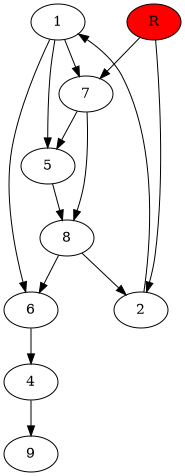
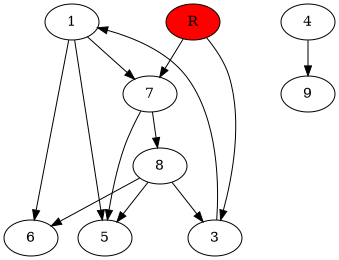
  digraph {
    1
    5
    6
    7
    8
    4
-   2
+   2 [label=3]
    9
    R [fillcolor="#ff0000" style=filled]
    1 -> 5
    1 -> 6
    1 -> 7
-   5 -> 8
-   6 -> 4
+   8 -> 5
    7 -> 5
    7 -> 8
    8 -> 6
    8 -> 2
    4 -> 9
    2 -> 1
    R -> 7
    R -> 2
  }
